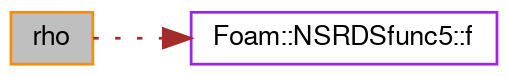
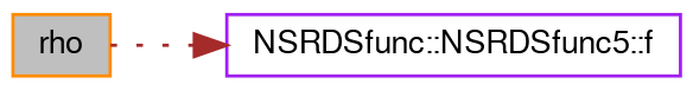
  digraph {
    rankdir=LR
    node [fontname=FreeSans fontsize=10 shape=record]
    n1 [color=darkorange fillcolor=grey75 fontcolor=black height=0.2 label=rho style=filled width=0.4]
-   n2 [color=purple height=0.2 label="Foam::NSRDSfunc5::f" width=0.4]
+   n2 [color=purple height=0.2 label="NSRDSfunc::NSRDSfunc5::f" width=0.4]
    n1 -> n2 [color=brown fontname=FreeSans fontsize=10 labelfontname=FreeSans labelfontsize=10 style=dotted]
  }
